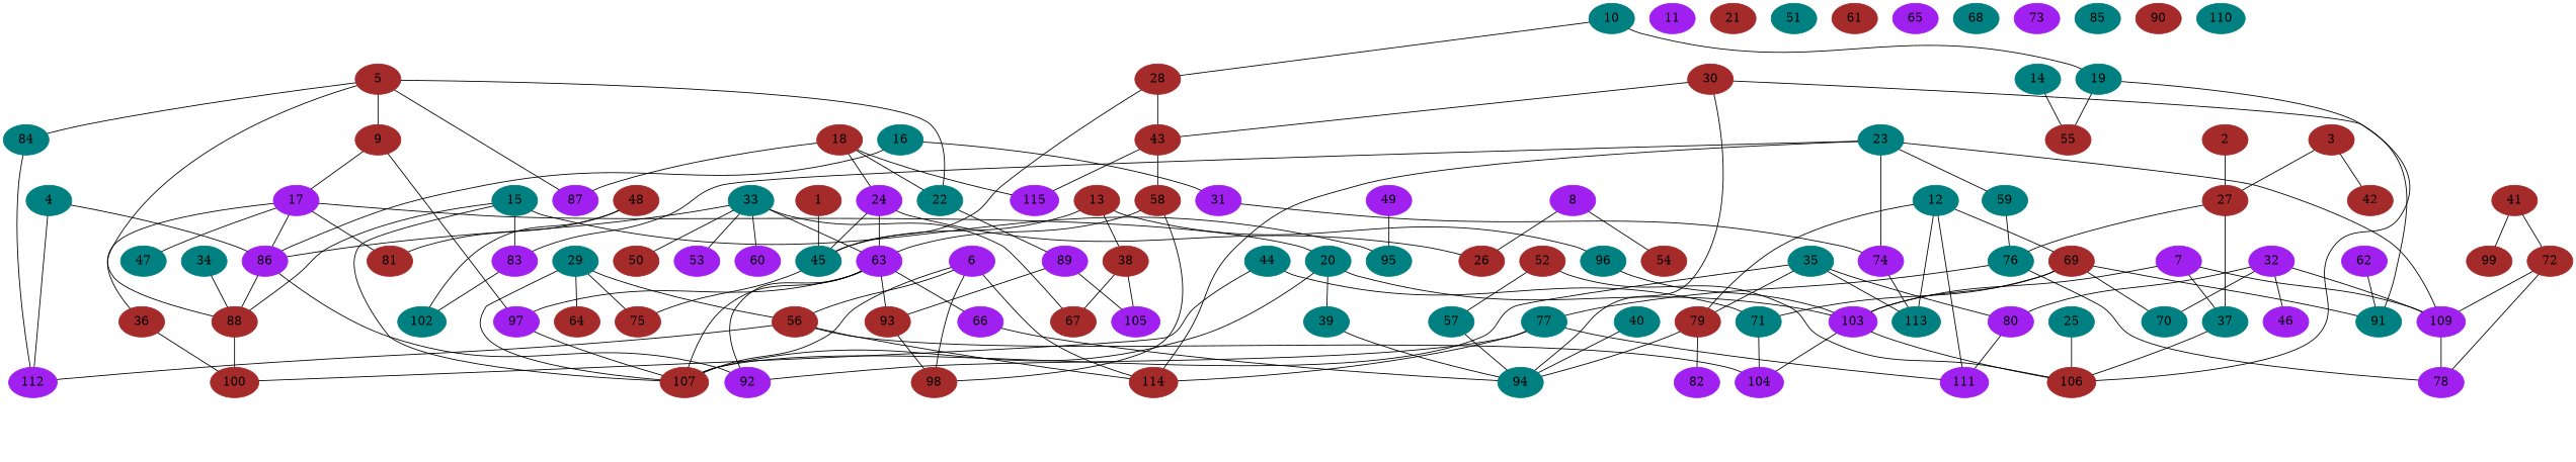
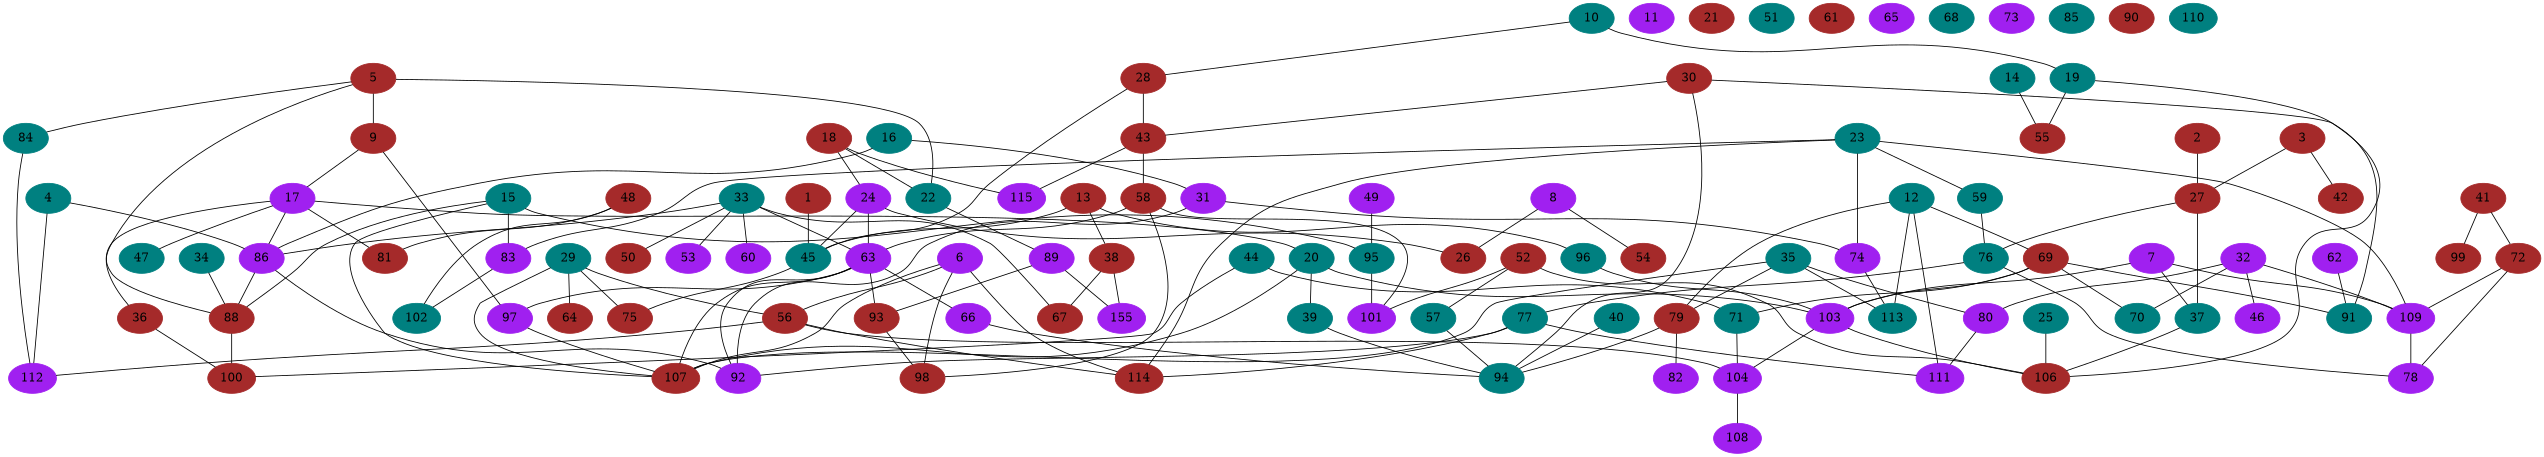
  graph {
    node [color=brown style=filled]
    45 [color=teal]
    1
    75
    2
    27
    37 [color=teal]
    76 [color=teal]
    3
    42
    4 [color=teal]
    86 [color=purple]
    112 [color=purple]
    88
    92 [color=purple]
    5
    9
    22 [color=teal]
    84 [color=teal]
-   87 [color=purple]
    17 [color=purple]
    97 [color=purple]
    89 [color=purple]
    100
    6 [color=purple]
    56
    98
    107
    114
    104 [color=purple]
    7 [color=purple]
    103 [color=purple]
    109 [color=purple]
    106
    78 [color=purple]
    8 [color=purple]
    26
    54
    20 [color=teal]
    36
    47 [color=teal]
    81
    10 [color=teal]
    19 [color=teal]
    28
    55
    43
    11 [color=purple]
    12 [color=teal]
    69
    79
    111 [color=purple]
    113 [color=teal]
    91 [color=teal]
    70 [color=teal]
    71 [color=teal]
    94 [color=teal]
    82 [color=purple]
    13
    38
    96 [color=teal]
    67
-   105 [color=purple]
+   105 [color=purple label=155]
    14 [color=teal]
    15 [color=teal]
    83 [color=purple]
    95 [color=teal]
    102 [color=teal]
+   101 [color=purple]
    16 [color=teal]
    31 [color=purple]
    74 [color=purple]
    39 [color=teal]
    18
    24 [color=purple]
    115 [color=purple]
    63 [color=purple]
    21
    93
    23 [color=teal]
    59 [color=teal]
    66 [color=purple]
    25 [color=teal]
    77 [color=teal]
    58
    29 [color=teal]
    64
    30
    32 [color=purple]
    46 [color=purple]
    80 [color=purple]
    33 [color=teal]
    50
    53 [color=purple]
    60 [color=purple]
    34 [color=teal]
    35 [color=teal]
    40 [color=teal]
    41
    72
    99
    44 [color=teal]
    48
    49 [color=purple]
    51 [color=teal]
    52
    57 [color=teal]
+   108 [color=purple]
    61
    62 [color=purple]
    65 [color=purple]
    68 [color=teal]
    73 [color=purple]
    85 [color=teal]
    90
    110 [color=teal]
    45 -- 75
    1 -- 45
    2 -- 27
    27 -- 37
    27 -- 76
    37 -- 106
    76 -- 78
    76 -- 77
    3 -- 27
    3 -- 42
    4 -- 86
    4 -- 112
    86 -- 88
    86 -- 92
    88 -- 100
    5 -- 88
    5 -- 9
    5 -- 22
    5 -- 84
-   5 -- 87
    9 -- 17
    9 -- 97
    22 -- 89
    84 -- 112
    17 -- 86
    17 -- 20
    17 -- 36
    17 -- 47
    17 -- 81
    97 -- 107
    89 -- 105
    89 -- 93
    6 -- 56
    6 -- 98
    6 -- 107
    6 -- 114
    56 -- 112
    56 -- 114
    56 -- 104
+   104 -- 108
    7 -- 37
    7 -- 103
    7 -- 109
    103 -- 104
    103 -- 106
    109 -- 78
    8 -- 26
    8 -- 54
    20 -- 107
    20 -- 103
    20 -- 39
    36 -- 100
    10 -- 19
    10 -- 28
    19 -- 106
    19 -- 55
    28 -- 45
    28 -- 43
    43 -- 115
    43 -- 58
    12 -- 69
    12 -- 79
    12 -- 111
    12 -- 113
    69 -- 103
    69 -- 91
    69 -- 70
    69 -- 71
    79 -- 94
    79 -- 82
    71 -- 104
    13 -- 45
    13 -- 38
    13 -- 96
    38 -- 67
    38 -- 105
    96 -- 103
    14 -- 55
    15 -- 88
    15 -- 107
    15 -- 83
    15 -- 95
    83 -- 102
+   95 -- 101
    16 -- 86
    16 -- 31
+   31 -- 92
    31 -- 74
    74 -- 113
    39 -- 94
    18 -- 22
-   18 -- 87
    18 -- 24
    18 -- 115
    24 -- 45
    24 -- 26
    24 -- 63
    63 -- 92
    63 -- 97
    63 -- 107
    63 -- 93
    63 -- 66
    93 -- 98
    23 -- 114
    23 -- 109
    23 -- 83
    23 -- 74
    23 -- 59
    59 -- 76
    66 -- 94
    25 -- 106
    77 -- 92
    77 -- 114
    77 -- 111
    58 -- 98
+   58 -- 101
    58 -- 63
    29 -- 75
    29 -- 56
    29 -- 107
    29 -- 64
    30 -- 43
    30 -- 91
    30 -- 94
    32 -- 109
    32 -- 70
    32 -- 46
    32 -- 80
    80 -- 111
    33 -- 86
    33 -- 67
    33 -- 63
    33 -- 50
    33 -- 53
    33 -- 60
    34 -- 88
    35 -- 107
    35 -- 79
    35 -- 113
    35 -- 80
    40 -- 94
    41 -- 72
    41 -- 99
    72 -- 109
    72 -- 78
    44 -- 100
    44 -- 71
    48 -- 81
    48 -- 102
    49 -- 95
    52 -- 106
+   52 -- 101
    52 -- 57
    57 -- 94
    62 -- 91
  }
